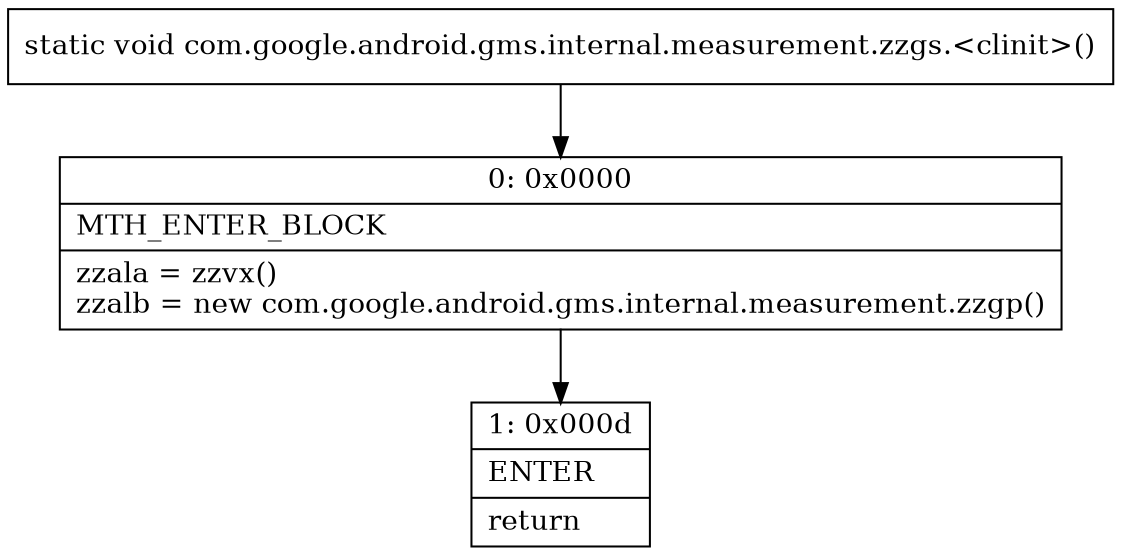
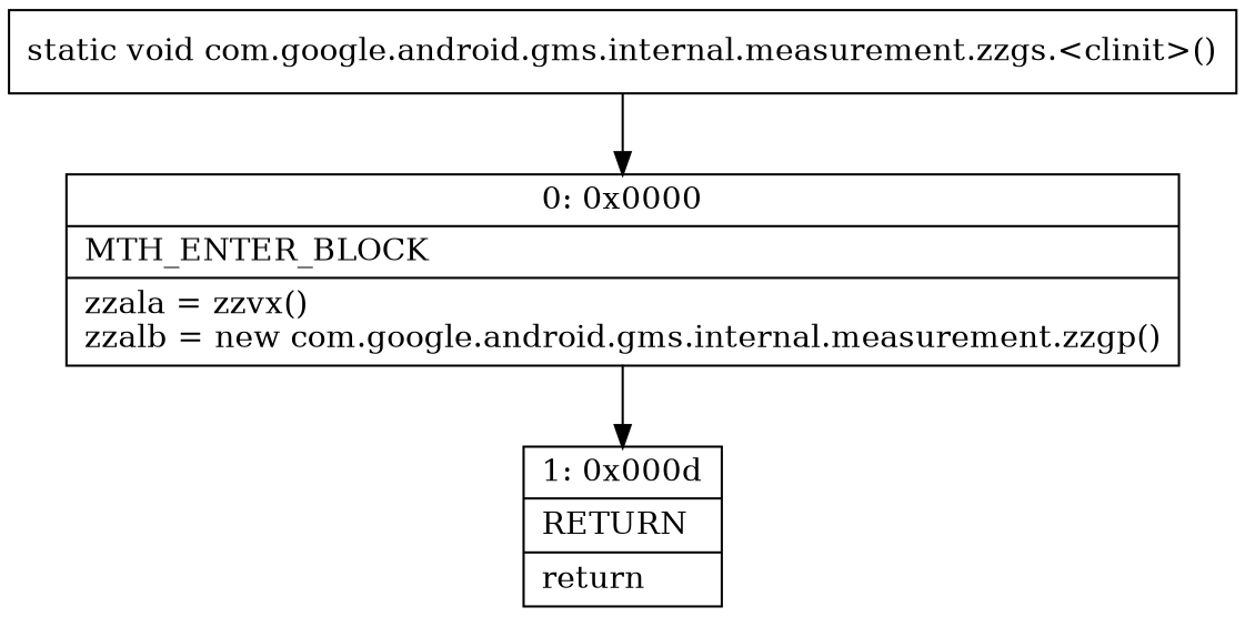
  digraph {
    node [shape=record]
    n1 [label="{0\:\ 0x0000|MTH_ENTER_BLOCK\l|zzala = zzvx()\lzzalb = new com.google.android.gms.internal.measurement.zzgp()\l}"]
-   n2 [label="{1\:\ 0x000d|ENTER\l|return\l}"]
+   n2 [label="{1\:\ 0x000d|RETURN\l|return\l}"]
    n3 [label="{static void com.google.android.gms.internal.measurement.zzgs.\<clinit\>() }"]
    n1 -> n2
    n3 -> n1
  }
